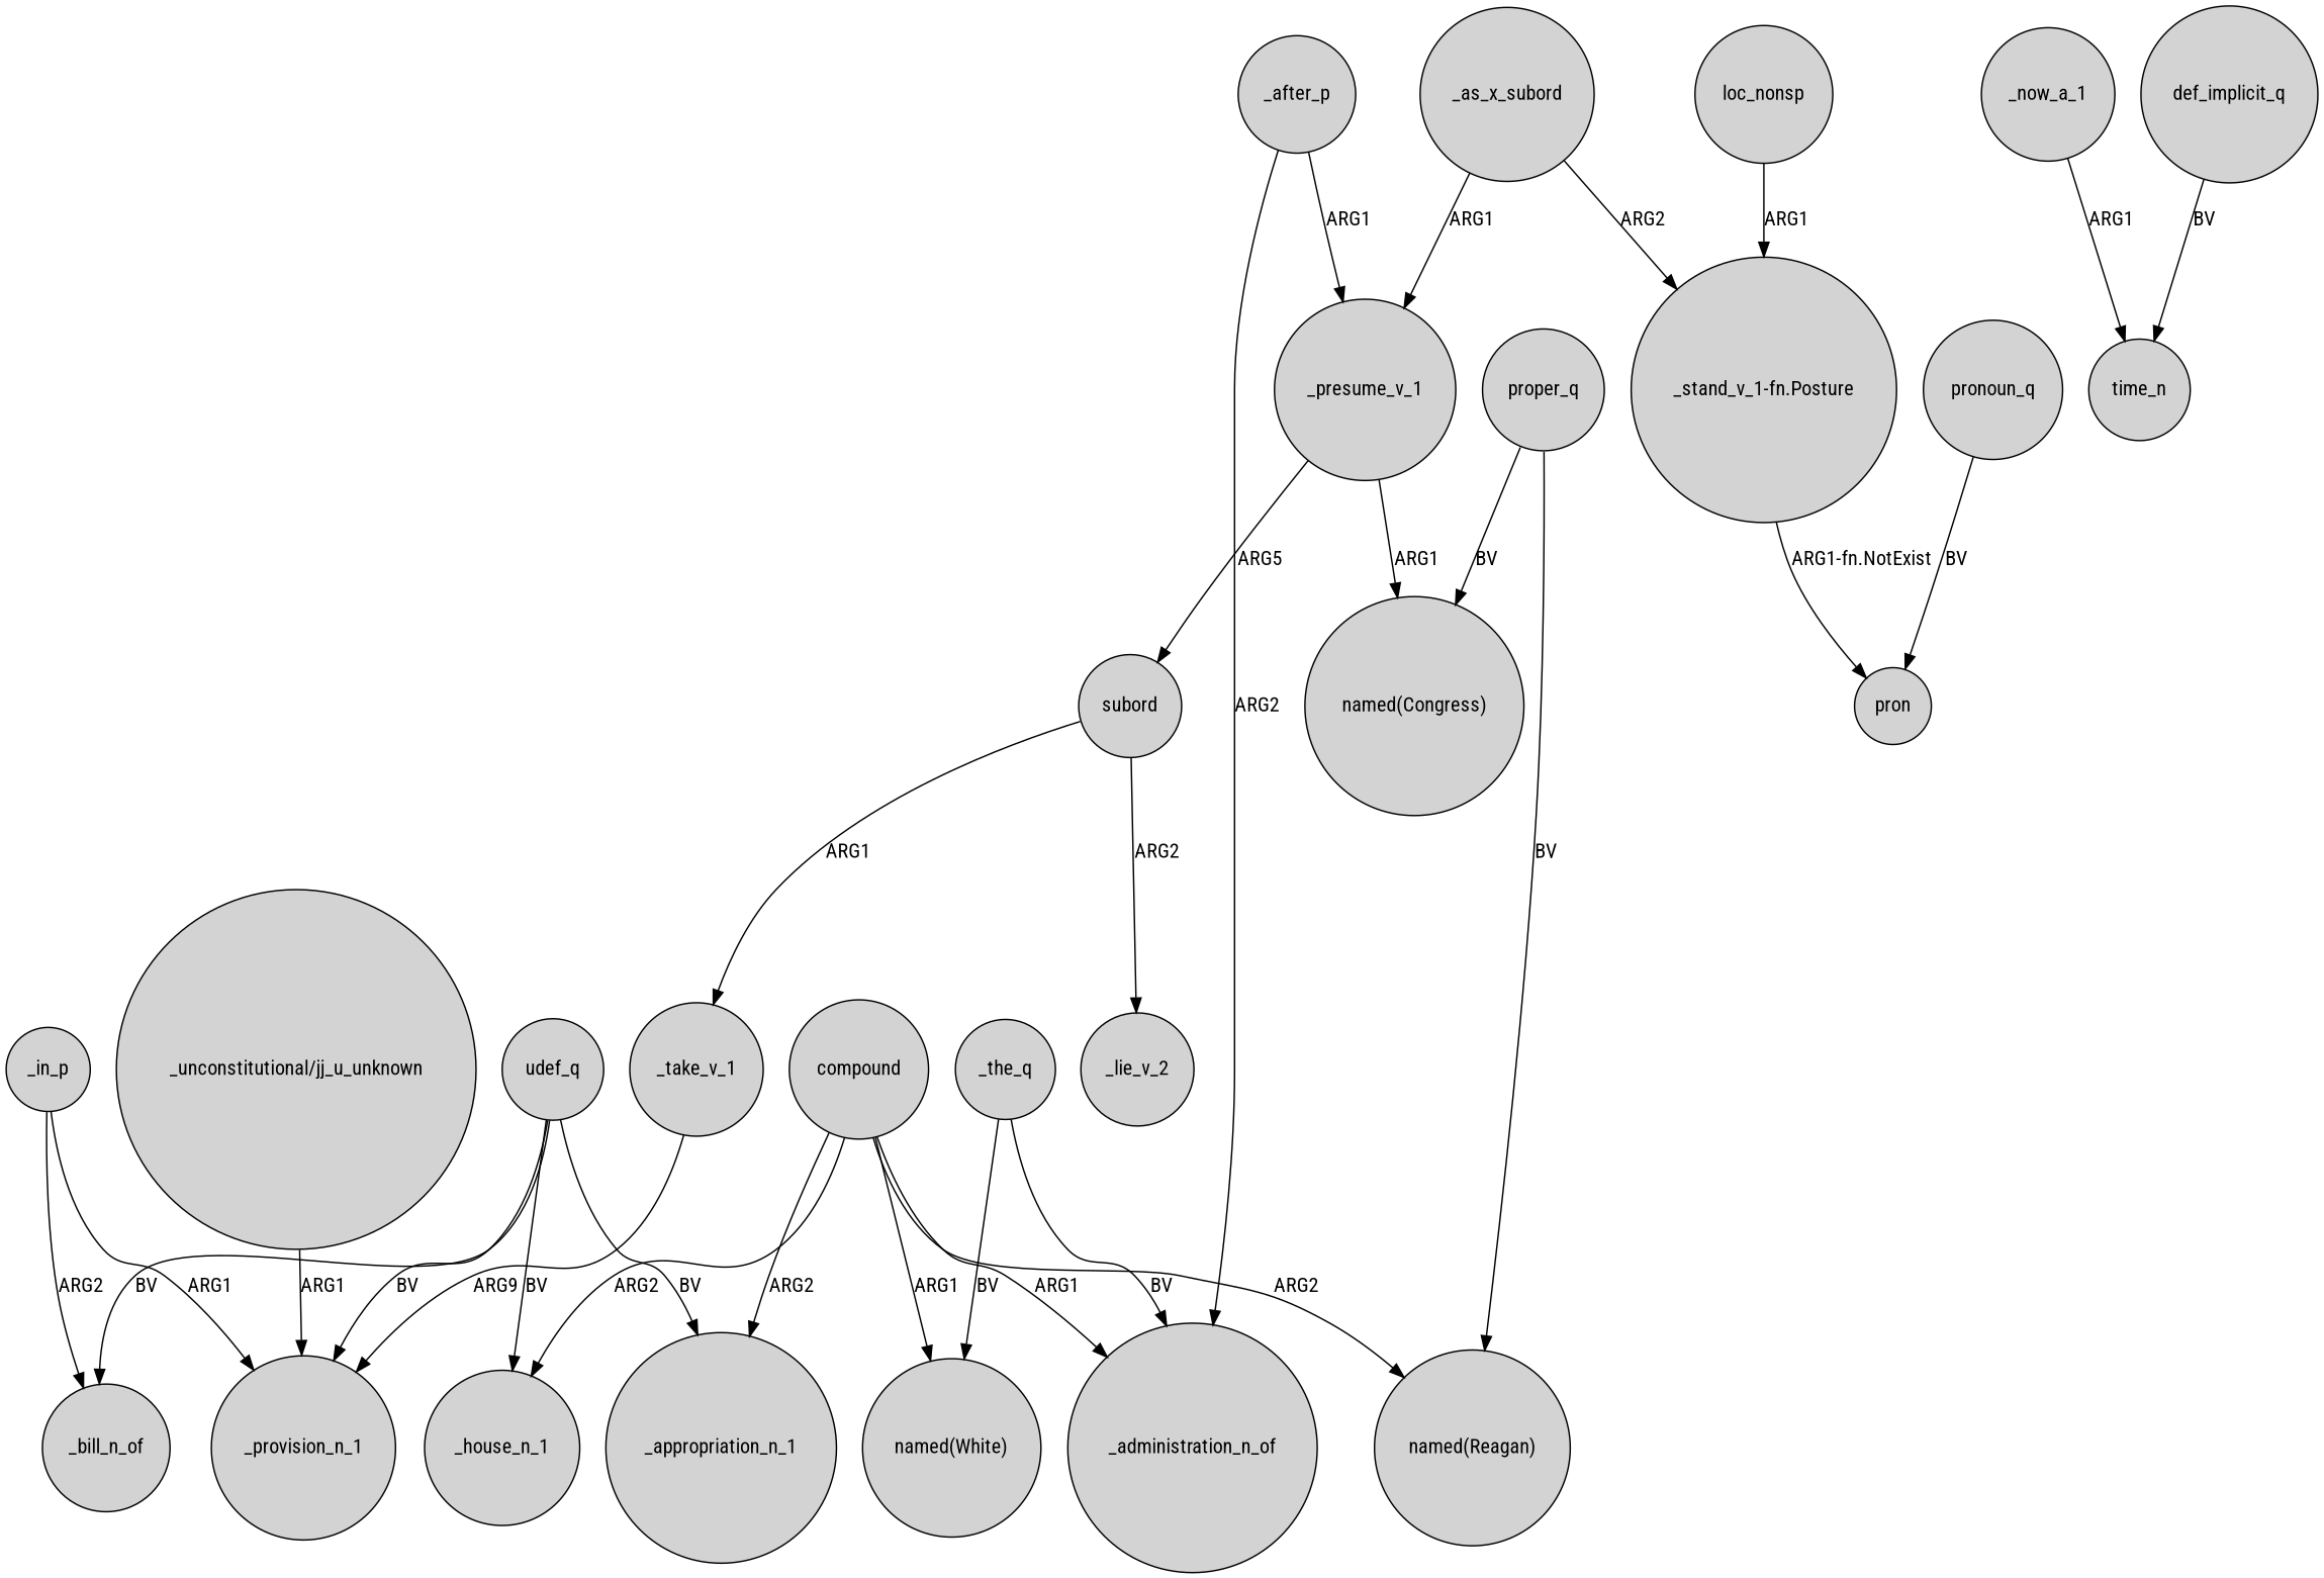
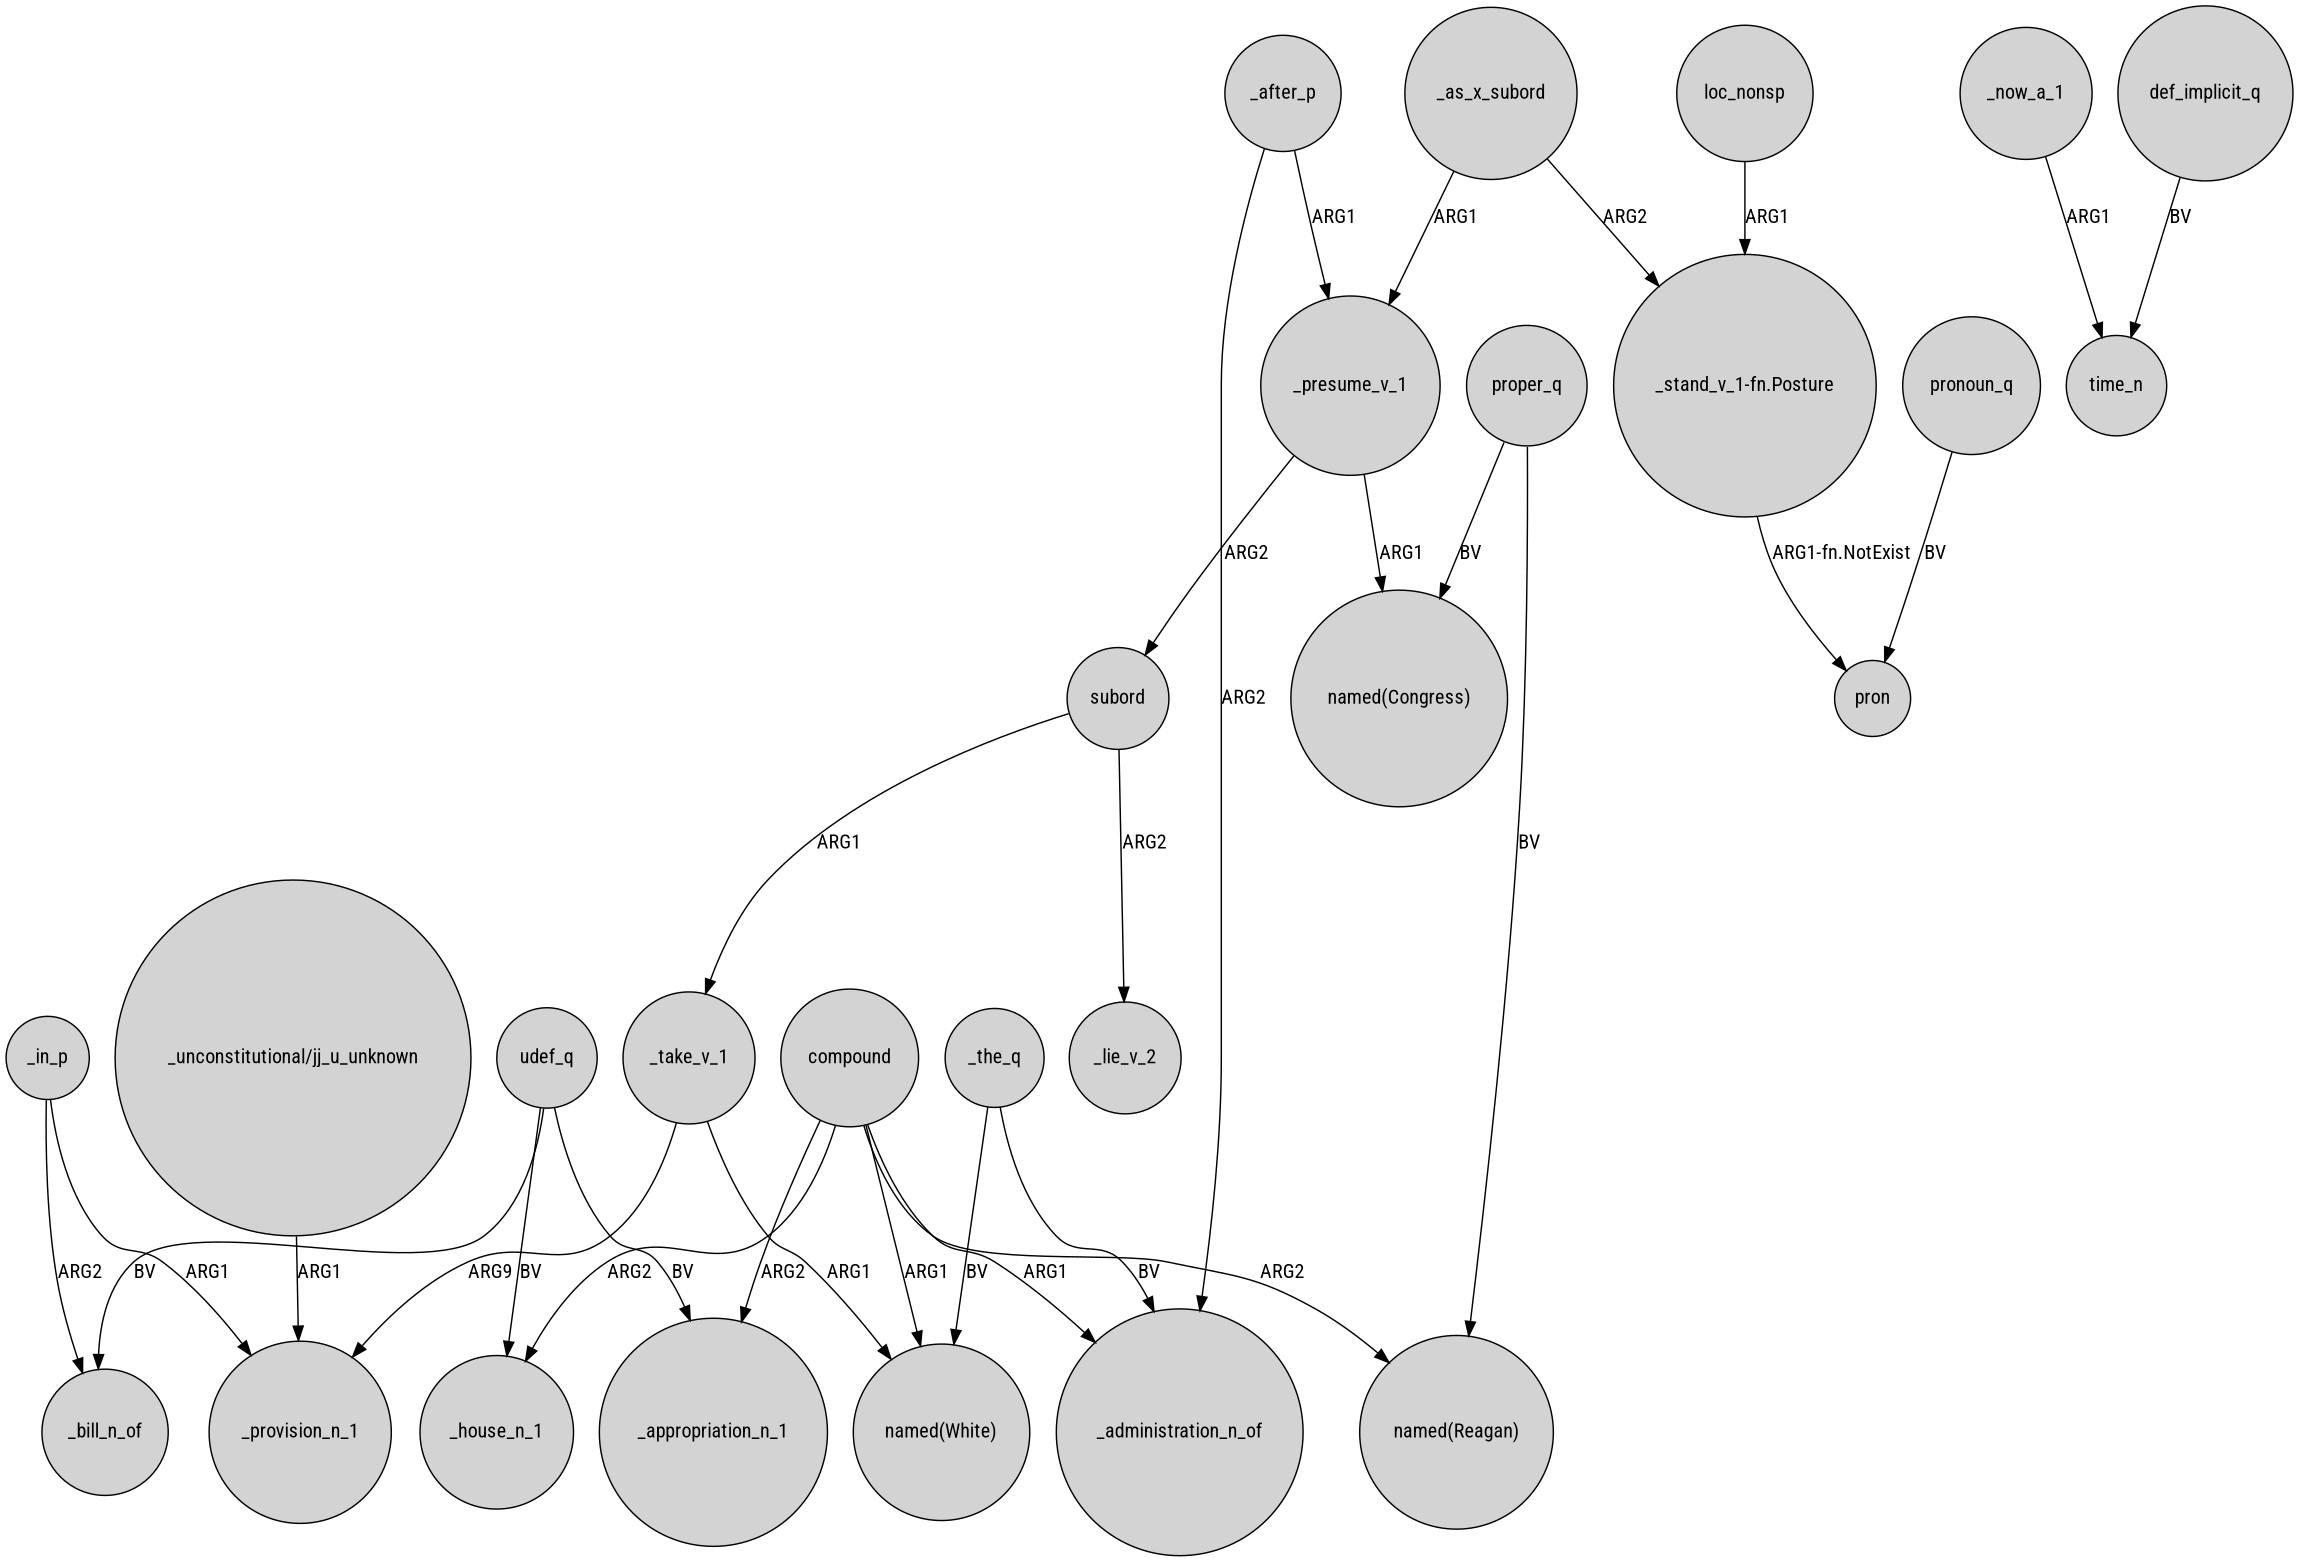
  digraph {
    fontname="Roboto Condensed"
    node [fontname="Roboto Condensed" shape=circle style=filled]
    edge [fontname="Roboto Condensed"]
    subord
    _take_v_1
    _lie_v_2
    _provision_n_1
    "named(White)"
    compound
    _house_n_1
    _administration_n_of
    _appropriation_n_1
    "named(Reagan)"
    udef_q
    _bill_n_of
    _in_p
    loc_nonsp
    "_stand_v_1-fn.Posture"
    pron
    proper_q
    "named(Congress)"
    _presume_v_1
    "_unconstitutional/jj_u_unknown"
    pronoun_q
    _after_p
    _the_q
    _as_x_subord
    _now_a_1
    time_n
    def_implicit_q
    subord -> _take_v_1 [label=ARG1]
    subord -> _lie_v_2 [label=ARG2]
    _take_v_1 -> _provision_n_1 [label=ARG9]
+   _take_v_1 -> "named(White)" [label=ARG1]
    compound -> "named(White)" [label=ARG1]
    compound -> _house_n_1 [label=ARG2]
    compound -> _administration_n_of [label=ARG1]
    compound -> _appropriation_n_1 [label=ARG2]
    compound -> "named(Reagan)" [label=ARG2]
-   udef_q -> _provision_n_1 [label=BV]
    udef_q -> _house_n_1 [label=BV]
    udef_q -> _appropriation_n_1 [label=BV]
    udef_q -> _bill_n_of [label=BV]
    _in_p -> _provision_n_1 [label=ARG1]
    _in_p -> _bill_n_of [label=ARG2]
    loc_nonsp -> "_stand_v_1-fn.Posture" [label=ARG1]
    "_stand_v_1-fn.Posture" -> pron [label="ARG1-fn.NotExist"]
    proper_q -> "named(Reagan)" [label=BV]
    proper_q -> "named(Congress)" [label=BV]
-   _presume_v_1 -> subord [label=ARG5]
+   _presume_v_1 -> subord [label=ARG2]
    _presume_v_1 -> "named(Congress)" [label=ARG1]
    "_unconstitutional/jj_u_unknown" -> _provision_n_1 [label=ARG1]
    pronoun_q -> pron [label=BV]
    _after_p -> _administration_n_of [label=ARG2]
    _after_p -> _presume_v_1 [label=ARG1]
    _the_q -> "named(White)" [label=BV]
    _the_q -> _administration_n_of [label=BV]
    _as_x_subord -> "_stand_v_1-fn.Posture" [label=ARG2]
    _as_x_subord -> _presume_v_1 [label=ARG1]
    _now_a_1 -> time_n [label=ARG1]
    def_implicit_q -> time_n [label=BV]
  }
